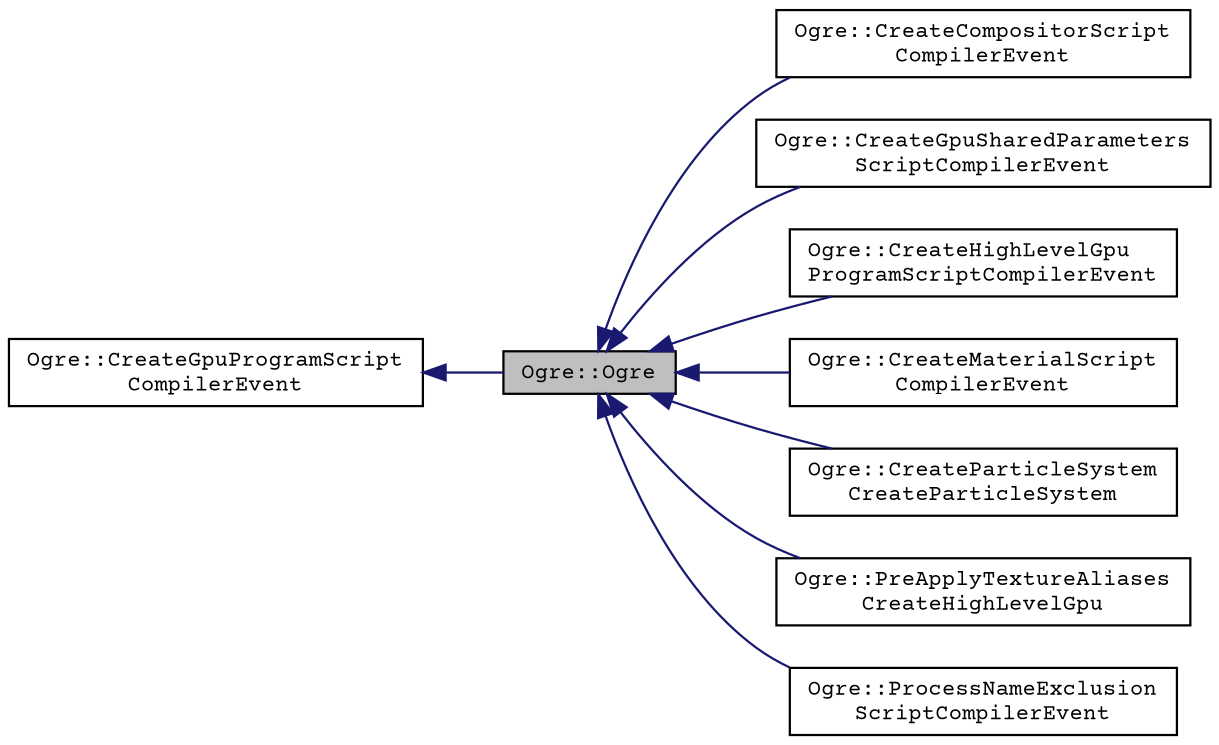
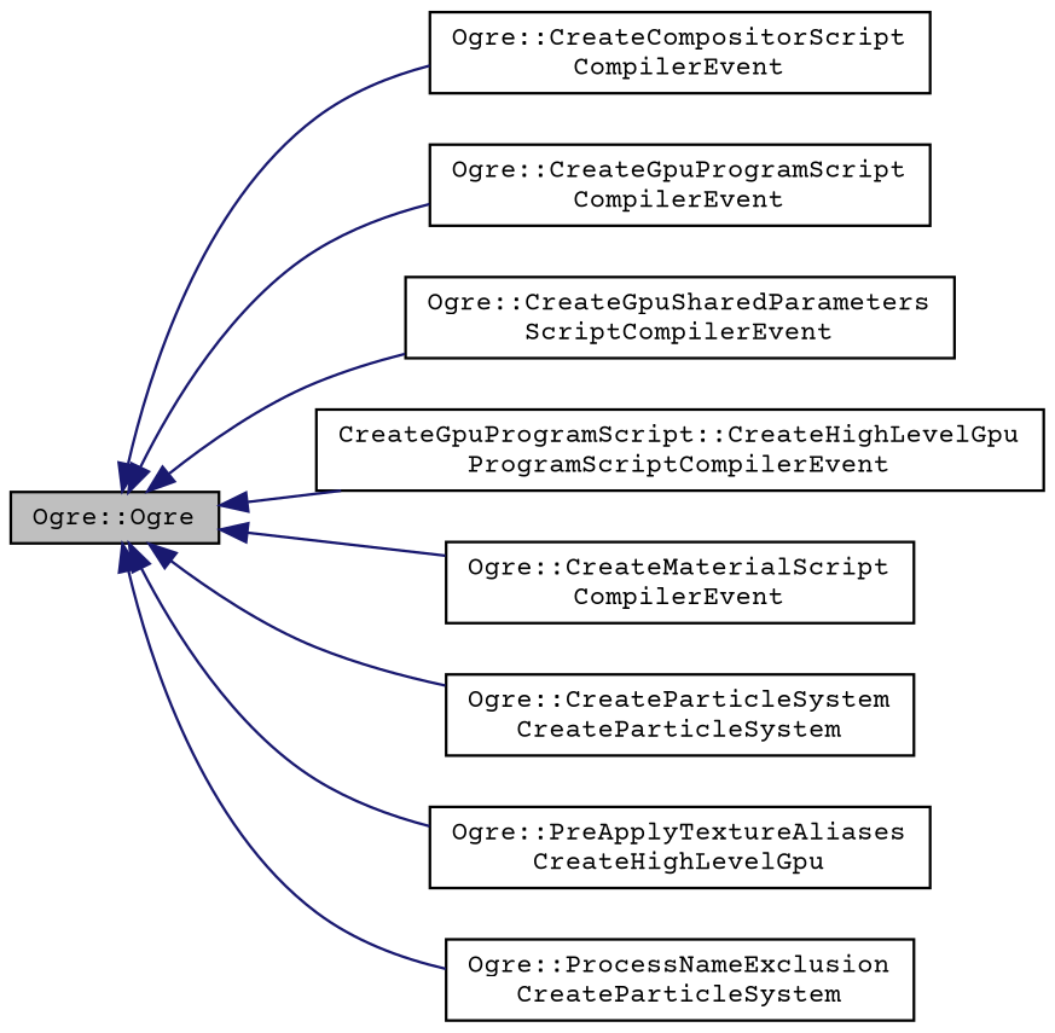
  digraph {
    fontname="Courier Prime"
    rankdir=LR
    node [color=black fontname="Courier Prime" fontsize=10 shape=record]
    edge [color=midnightblue dir=back fontname="Courier Prime" fontsize=10 labelfontname=Helvetica labelfontsize=10 style=solid]
    n1 [fillcolor=grey75 fontcolor=black height=0.2 label="Ogre::Ogre" style=filled width=0.4]
    n2 [height=0.2 label="Ogre::CreateCompositorScript\lCompilerEvent" width=0.4]
    n3 [height=0.2 label="Ogre::CreateGpuProgramScript\lCompilerEvent" width=0.4]
    n4 [height=0.2 label="Ogre::CreateGpuSharedParameters\lScriptCompilerEvent" width=0.4]
-   n5 [height=0.2 label="Ogre::CreateHighLevelGpu\lProgramScriptCompilerEvent" width=0.4]
+   n5 [height=0.2 label="CreateGpuProgramScript::CreateHighLevelGpu\lProgramScriptCompilerEvent" width=0.4]
    n6 [height=0.2 label="Ogre::CreateMaterialScript\lCompilerEvent" width=0.4]
    n7 [height=0.2 label="Ogre::CreateParticleSystem\lCreateParticleSystem" width=0.4]
    n8 [height=0.2 label="Ogre::PreApplyTextureAliases\lCreateHighLevelGpu" width=0.4]
-   n9 [height=0.2 label="Ogre::ProcessNameExclusion\lScriptCompilerEvent" width=0.4]
+   n9 [height=0.2 label="Ogre::ProcessNameExclusion\lCreateParticleSystem" width=0.4]
    n1 -> n2
-   n3 -> n1
+   n1 -> n3
    n1 -> n4
    n1 -> n5
    n1 -> n6
    n1 -> n7
    n1 -> n8
    n1 -> n9
  }
